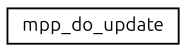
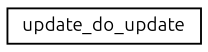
  digraph {
    rankdir=TB
    fontname=Ubuntu
-   n1 [color=black fillcolor=white fontname=Ubuntu fontsize=10 height=0.2 label=mpp_do_update shape=record style=filled width=0.4]
+   n1 [color=black fillcolor=white fontname=Ubuntu fontsize=10 height=0.2 label=update_do_update shape=record style=filled width=0.4]
  }
